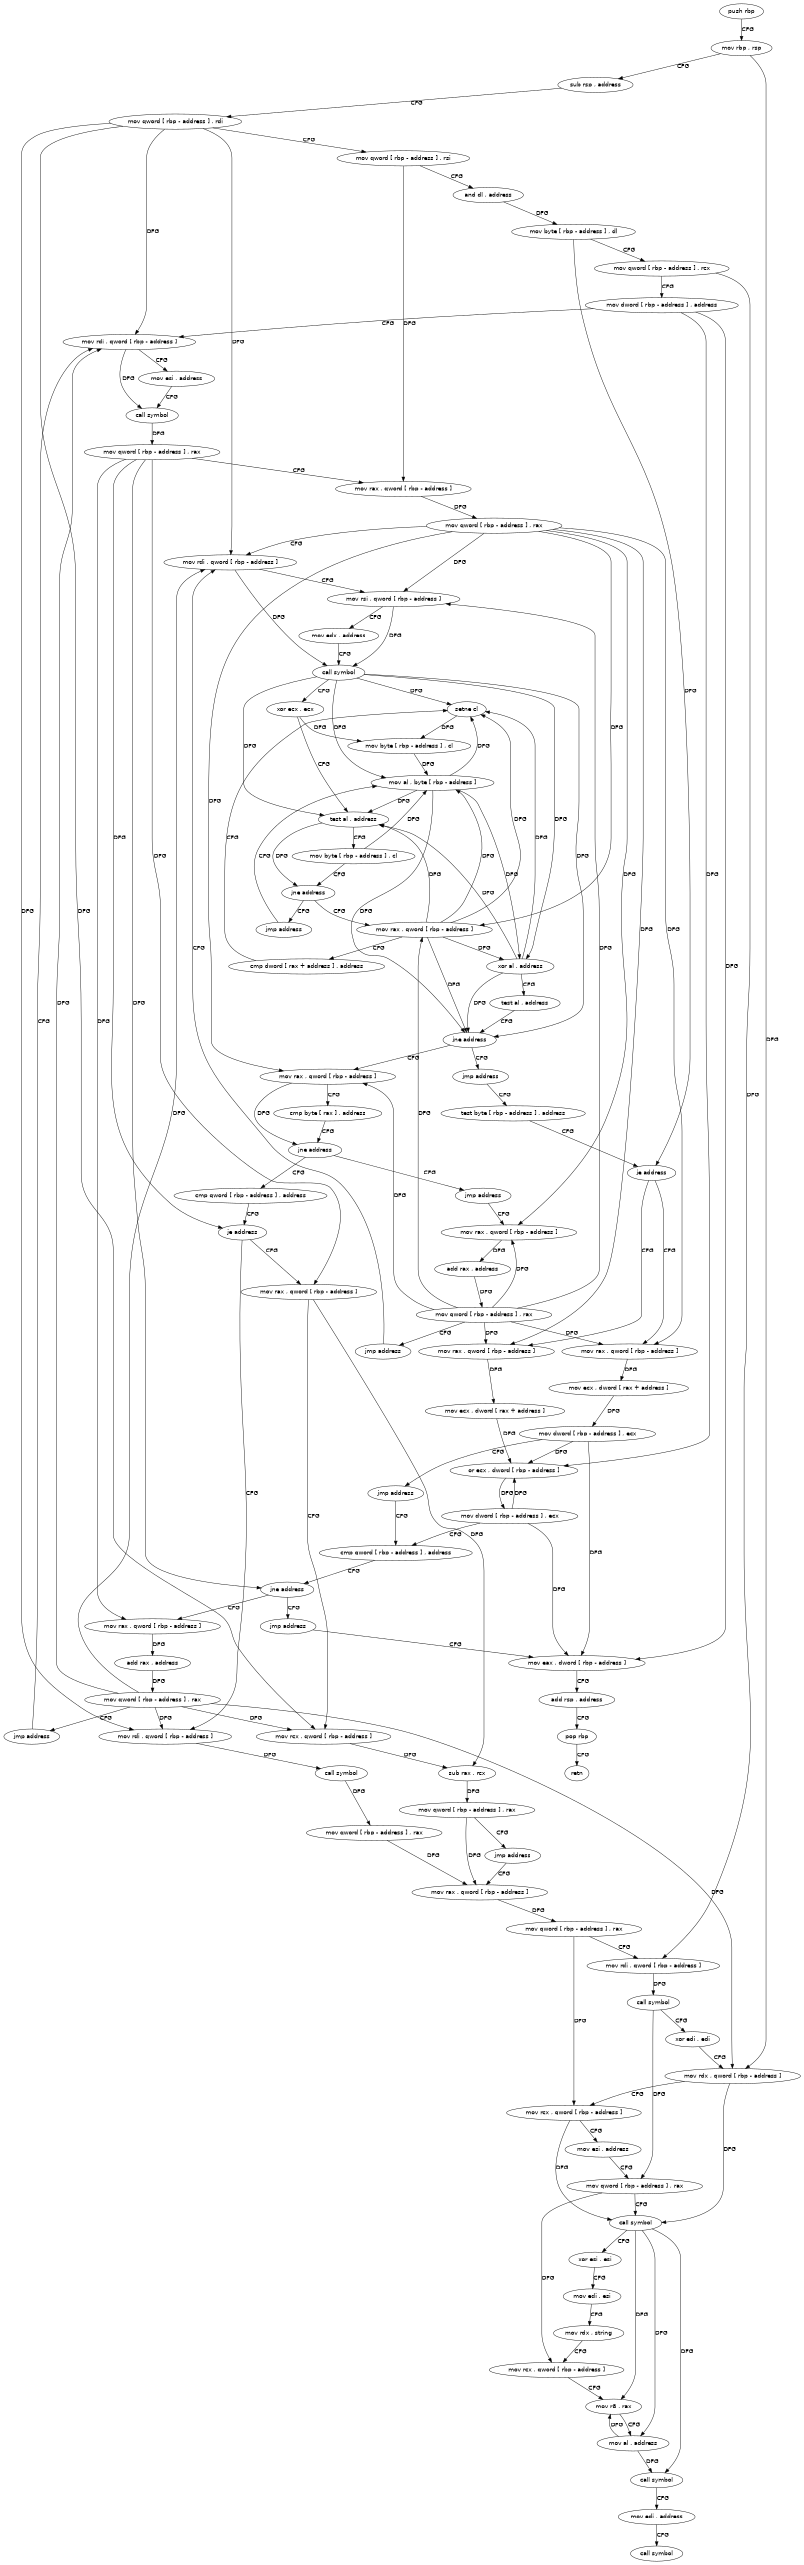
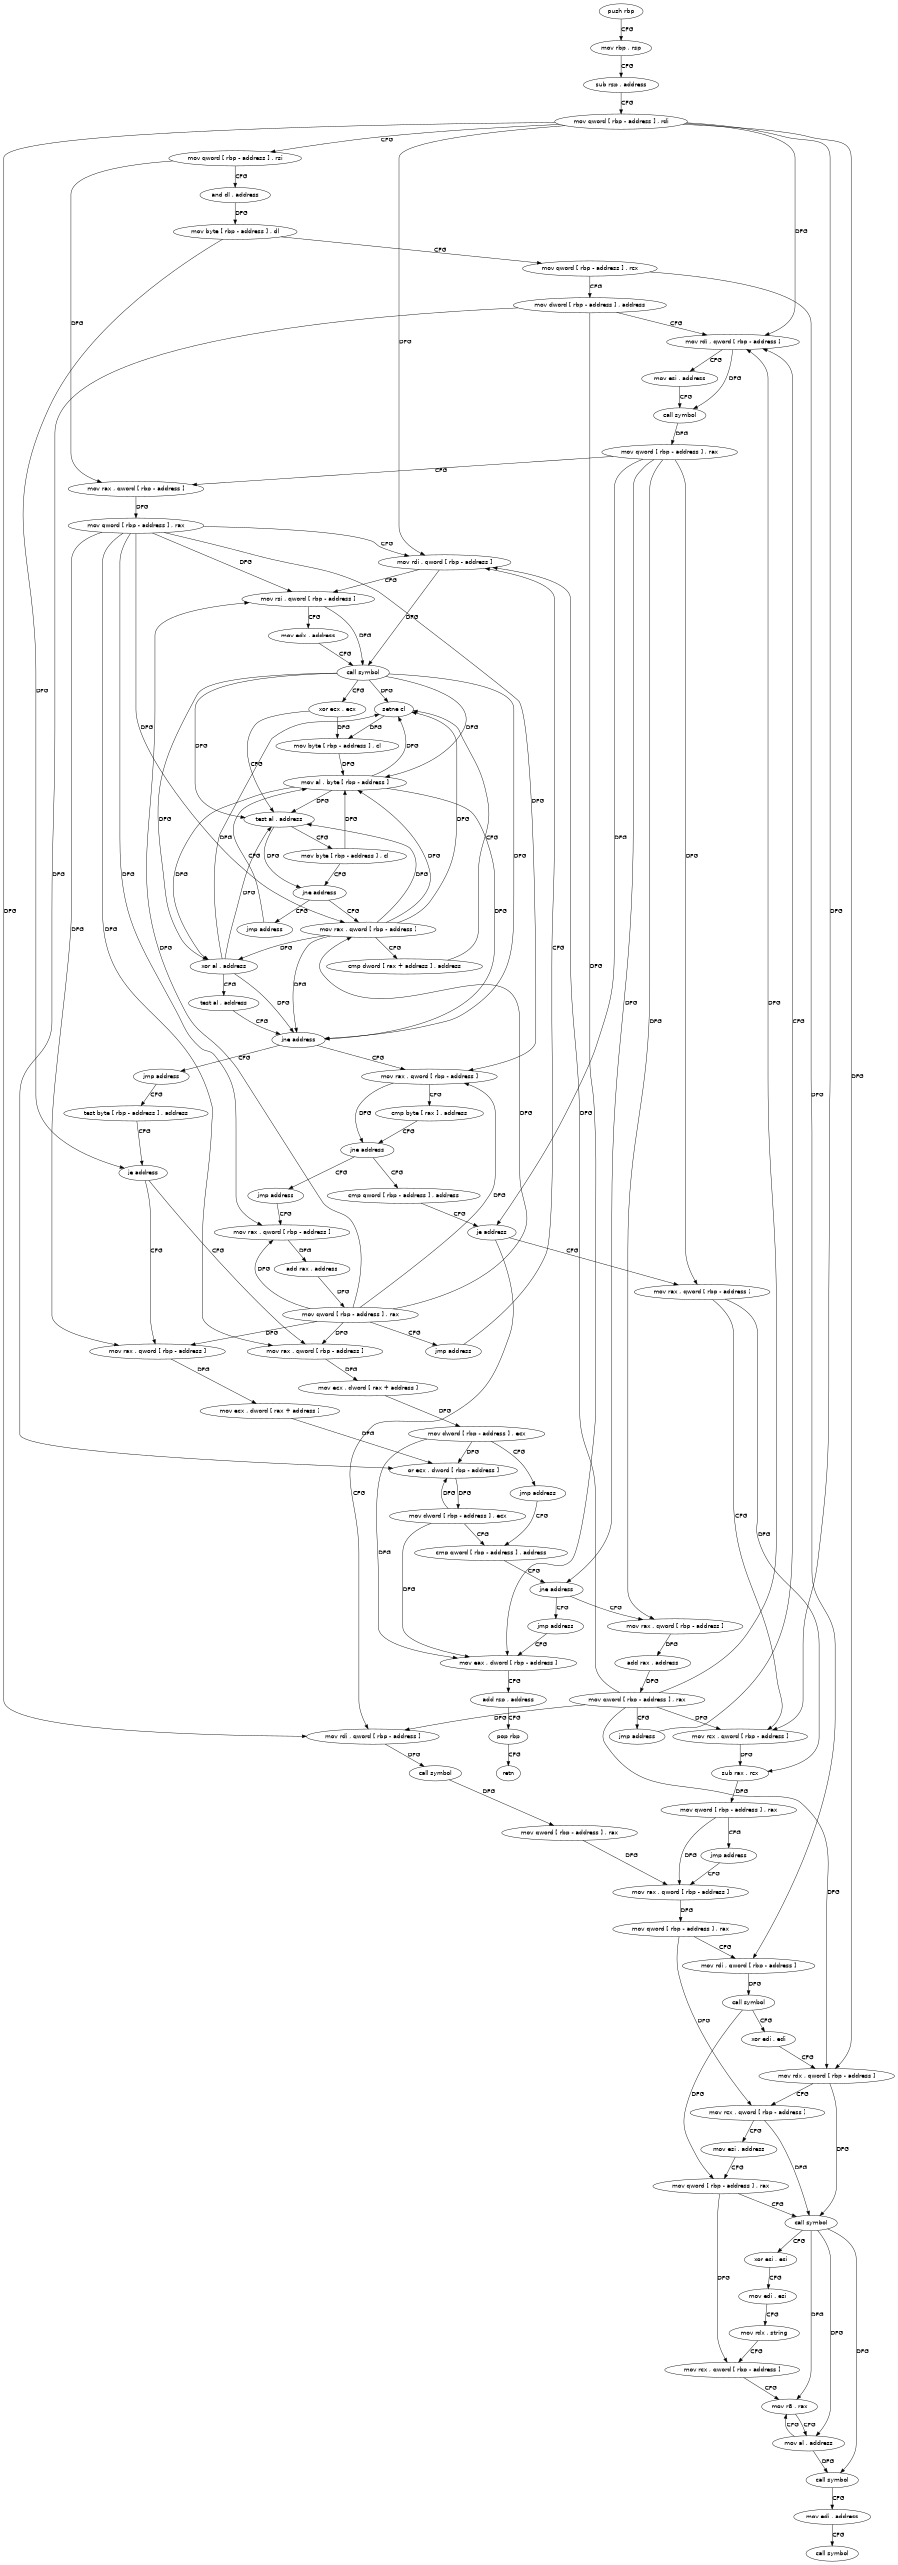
  digraph {
    fontname="DejaVu Sans"
    node [fontname="DejaVu Sans"]
    edge [fontname="DejaVu Sans"]
    n1 [label="push rbp"]
    n2 [label="mov rbp , rsp"]
    n3 [label="sub rsp , address"]
    n4 [label="mov qword [ rbp - address ] , rdi"]
    n5 [label="mov qword [ rbp - address ] , rsi"]
    n6 [label="mov rdi , qword [ rbp - address ]"]
    n7 [label="mov rdi , qword [ rbp - address ]"]
    n8 [label="mov rdi , qword [ rbp - address ]"]
    n9 [label="mov rcx , qword [ rbp - address ]"]
    n10 [label="mov rdx , qword [ rbp - address ]"]
    n11 [label="and dl , address"]
    n12 [label="mov rax , qword [ rbp - address ]"]
    n13 [label="mov esi , address"]
    n14 [label="call symbol"]
    n15 [label="call symbol"]
    n16 [label="mov rsi , qword [ rbp - address ]"]
    n17 [label="call symbol"]
    n18 [label="sub rax , rcx"]
    n19 [label="mov rcx , qword [ rbp - address ]"]
    n20 [label="call symbol"]
    n21 [label="mov byte [ rbp - address ] , dl"]
    n22 [label="mov qword [ rbp - address ] , rax"]
    n23 [label="mov qword [ rbp - address ] , rcx"]
    n24 [label="je address"]
    n25 [label="mov dword [ rbp - address ] , address"]
    n26 [label="mov rdi , qword [ rbp - address ]"]
    n27 [label="mov rax , qword [ rbp - address ]"]
    n28 [label="mov rax , qword [ rbp - address ]"]
    n29 [label="or ecx , dword [ rbp - address ]"]
    n30 [label="mov eax , dword [ rbp - address ]"]
    n31 [label="call symbol"]
    n32 [label="mov dword [ rbp - address ] , ecx"]
    n33 [label="add rsp , address"]
    n34 [label="mov qword [ rbp - address ] , rax"]
    n35 [label="mov rax , qword [ rbp - address ]"]
    n36 [label="cmp dword [ rax + address ] , address"]
    n37 [label="setne cl"]
    n38 [label="mov al , byte [ rbp - address ]"]
    n39 [label="xor al , address"]
    n40 [label="jne address"]
    n41 [label="test al , address"]
    n42 [label="mov byte [ rbp - address ] , cl"]
    n43 [label="test al , address"]
    n44 [label="mov rax , qword [ rbp - address ]"]
    n45 [label="jmp address"]
    n46 [label="mov byte [ rbp - address ] , cl"]
    n47 [label="jne address"]
    n48 [label="jmp address"]
    n49 [label="cmp byte [ rax ] , address"]
    n50 [label="jne address"]
    n51 [label="jmp address"]
    n52 [label="cmp qword [ rbp - address ] , address"]
    n53 [label="mov rax , qword [ rbp - address ]"]
    n54 [label="je address"]
    n55 [label="add rax , address"]
    n56 [label="mov rax , qword [ rbp - address ]"]
    n57 [label="test byte [ rbp - address ] , address"]
    n58 [label="mov qword [ rbp - address ] , rax"]
    n59 [label="mov qword [ rbp - address ] , rax"]
    n60 [label="mov qword [ rbp - address ] , rax"]
    n61 [label="mov ecx , dword [ rax + address ]"]
    n62 [label="mov ecx , dword [ rax + address ]"]
    n63 [label="mov dword [ rbp - address ] , ecx"]
    n64 [label="jmp address"]
    n65 [label="mov edx , address"]
    n66 [label="xor ecx , ecx"]
    n67 [label="mov rax , qword [ rbp - address ]"]
    n68 [label="mov qword [ rbp - address ] , rax"]
    n69 [label="jmp address"]
    n70 [label="cmp qword [ rbp - address ] , address"]
    n71 [label="jne address"]
    n72 [label="mov rax , qword [ rbp - address ]"]
    n73 [label="jmp address"]
    n74 [label="jmp address"]
    n75 [label="mov esi , address"]
    n76 [label="xor edi , edi"]
    n77 [label="mov qword [ rbp - address ] , rax"]
    n78 [label="mov rcx , qword [ rbp - address ]"]
    n79 [label="xor esi , esi"]
    n80 [label="mov r8 , rax"]
    n81 [label="mov al , address"]
    n82 [label="call symbol"]
    n83 [label="mov edi , esi"]
    n84 [label="mov edi , address"]
    n85 [label="mov rdx , string"]
    n86 [label="call symbol"]
    n87 [label="add rax , address"]
    n88 [label="mov qword [ rbp - address ] , rax"]
    n89 [label="jmp address"]
    n90 [label="pop rbp"]
    n91 [label=retn]
    n1 -> n2 [label=CFG]
    n2 -> n3 [label=CFG]
    n3 -> n4 [label=CFG]
    n4 -> n5 [label=CFG]
    n4 -> n6 [label=DFG]
    n4 -> n7 [label=DFG]
    n4 -> n8 [label=DFG]
    n4 -> n9 [label=DFG]
-   n2 -> n10 [label=DFG]
+   n4 -> n10 [label=DFG]
    n5 -> n11 [label=CFG]
    n5 -> n12 [label=DFG]
    n6 -> n13 [label=CFG]
    n6 -> n14 [label=DFG]
    n7 -> n15 [label=DFG]
    n8 -> n16 [label=CFG]
    n8 -> n17 [label=DFG]
    n9 -> n18 [label=DFG]
    n10 -> n19 [label=CFG]
    n10 -> n20 [label=DFG]
    n11 -> n21 [label=DFG]
    n12 -> n22 [label=DFG]
    n13 -> n14 [label=CFG]
    n14 -> n34 [label=DFG]
    n15 -> n59 [label=DFG]
    n16 -> n17 [label=DFG]
    n16 -> n65 [label=CFG]
    n17 -> n37 [label=DFG]
    n17 -> n38 [label=DFG]
    n17 -> n39 [label=DFG]
    n17 -> n40 [label=DFG]
    n17 -> n41 [label=DFG]
    n17 -> n66 [label=CFG]
    n18 -> n60 [label=DFG]
    n19 -> n20 [label=DFG]
    n19 -> n75 [label=CFG]
    n20 -> n79 [label=CFG]
    n20 -> n80 [label=DFG]
    n20 -> n81 [label=DFG]
    n20 -> n82 [label=DFG]
    n21 -> n23 [label=CFG]
    n21 -> n24 [label=DFG]
    n22 -> n8 [label=CFG]
    n22 -> n16 [label=DFG]
    n22 -> n27 [label=DFG]
    n22 -> n28 [label=DFG]
    n22 -> n35 [label=DFG]
    n22 -> n44 [label=DFG]
    n22 -> n53 [label=DFG]
    n23 -> n25 [label=CFG]
    n23 -> n26 [label=DFG]
    n24 -> n27 [label=CFG]
    n24 -> n28 [label=CFG]
    n25 -> n6 [label=CFG]
    n25 -> n29 [label=DFG]
    n25 -> n30 [label=DFG]
    n26 -> n31 [label=DFG]
    n27 -> n61 [label=DFG]
    n28 -> n62 [label=DFG]
    n29 -> n32 [label=DFG]
    n30 -> n33 [label=CFG]
    n31 -> n76 [label=CFG]
    n31 -> n77 [label=DFG]
    n32 -> n29 [label=DFG]
    n32 -> n30 [label=DFG]
    n32 -> n70 [label=CFG]
    n33 -> n90 [label=CFG]
    n34 -> n12 [label=CFG]
    n34 -> n54 [label=DFG]
    n34 -> n56 [label=DFG]
    n34 -> n71 [label=DFG]
    n34 -> n72 [label=DFG]
    n35 -> n36 [label=CFG]
    n35 -> n37 [label=DFG]
    n35 -> n38 [label=DFG]
    n35 -> n39 [label=DFG]
    n35 -> n40 [label=DFG]
    n35 -> n41 [label=DFG]
    n36 -> n37 [label=CFG]
    n37 -> n42 [label=DFG]
    n38 -> n37 [label=DFG]
    n38 -> n39 [label=DFG]
    n38 -> n40 [label=DFG]
    n38 -> n41 [label=DFG]
    n39 -> n37 [label=DFG]
    n39 -> n40 [label=DFG]
    n39 -> n41 [label=DFG]
    n39 -> n43 [label=CFG]
    n40 -> n44 [label=CFG]
    n40 -> n45 [label=CFG]
    n41 -> n46 [label=CFG]
    n41 -> n47 [label=DFG]
    n42 -> n38 [label=DFG]
    n43 -> n40 [label=CFG]
    n44 -> n49 [label=CFG]
    n44 -> n50 [label=DFG]
    n45 -> n57 [label=CFG]
    n46 -> n38 [label=DFG]
    n46 -> n47 [label=CFG]
    n47 -> n35 [label=CFG]
    n47 -> n48 [label=CFG]
    n48 -> n38 [label=CFG]
    n49 -> n50 [label=CFG]
    n50 -> n51 [label=CFG]
    n50 -> n52 [label=CFG]
    n51 -> n53 [label=CFG]
    n52 -> n54 [label=CFG]
    n53 -> n55 [label=DFG]
    n54 -> n7 [label=CFG]
    n54 -> n56 [label=CFG]
    n55 -> n58 [label=DFG]
    n56 -> n9 [label=CFG]
    n56 -> n18 [label=DFG]
    n57 -> n24 [label=CFG]
    n58 -> n16 [label=DFG]
    n58 -> n27 [label=DFG]
    n58 -> n28 [label=DFG]
    n58 -> n35 [label=DFG]
    n58 -> n44 [label=DFG]
    n58 -> n53 [label=DFG]
    n58 -> n64 [label=CFG]
    n59 -> n67 [label=DFG]
    n60 -> n67 [label=DFG]
    n60 -> n69 [label=CFG]
    n61 -> n29 [label=DFG]
    n62 -> n63 [label=DFG]
    n63 -> n29 [label=DFG]
    n63 -> n30 [label=DFG]
    n63 -> n74 [label=CFG]
    n64 -> n8 [label=CFG]
    n65 -> n17 [label=CFG]
    n66 -> n41 [label=CFG]
    n66 -> n42 [label=DFG]
    n67 -> n68 [label=DFG]
    n68 -> n19 [label=DFG]
    n68 -> n26 [label=CFG]
    n69 -> n67 [label=CFG]
    n70 -> n71 [label=CFG]
    n71 -> n72 [label=CFG]
    n71 -> n73 [label=CFG]
    n72 -> n87 [label=DFG]
    n73 -> n30 [label=CFG]
    n74 -> n70 [label=CFG]
    n75 -> n77 [label=CFG]
    n76 -> n10 [label=CFG]
    n77 -> n20 [label=CFG]
    n77 -> n78 [label=DFG]
    n78 -> n80 [label=CFG]
    n79 -> n83 [label=CFG]
    n80 -> n81 [label=CFG]
-   n81 -> n80 [label=DFG]
+   n81 -> n80 [label=CFG]
    n81 -> n82 [label=DFG]
    n82 -> n84 [label=CFG]
    n83 -> n85 [label=CFG]
    n84 -> n86 [label=CFG]
    n85 -> n78 [label=CFG]
    n87 -> n88 [label=DFG]
    n88 -> n6 [label=DFG]
    n88 -> n7 [label=DFG]
    n88 -> n8 [label=DFG]
    n88 -> n9 [label=DFG]
    n88 -> n10 [label=DFG]
    n88 -> n89 [label=CFG]
    n89 -> n6 [label=CFG]
    n90 -> n91 [label=CFG]
  }
